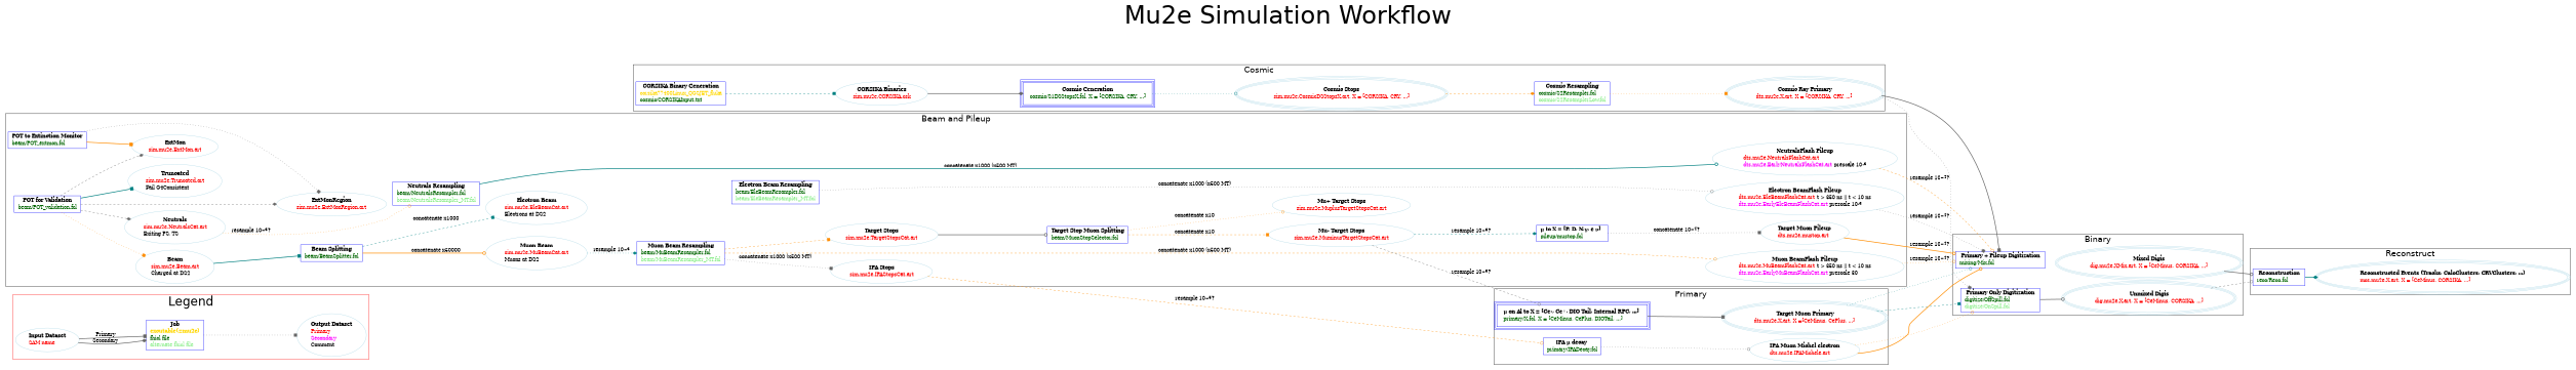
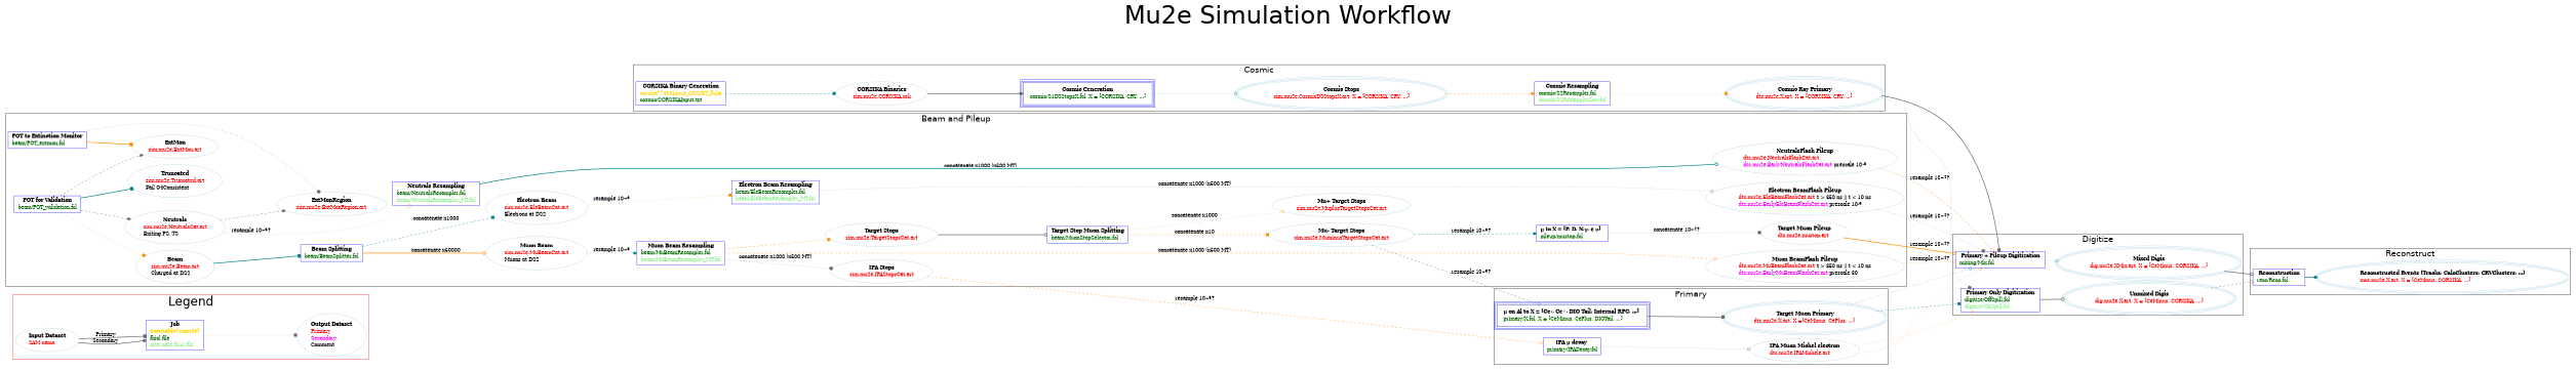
  digraph {
    fontname=Helvetica
    fontsize=72
    label="Mu2e Simulation Workflow"
    labelloc=t
    rankdir=LR
    node [color=lightblue shape=oval]
    edge [arrowhead=odot color=gray40 style=dotted]
    n1 [color=blue label=<<table border="0" cellborder="0" cellspacing="1"> 	  <tr><td align="center"><b>Job</b></td></tr> 	  <tr><td align="center"><b><font color="gold">excutable(=mu2e)</font></b></td></tr> 	  <tr><td align="left"><font color="darkgreen">fhicl file</font></td></tr> 	  <tr><td align="left"><font color="lightgreen">alternate fhicl file</font></td></tr> 	  </table>> shape=box]
    n2 [label=<<table border="0" cellborder="0" cellspacing="1"> 	     <tr><td align="center"><b>Output Dataset</b></td></tr> 	     <tr><td align="left"><font color="red">Primary</font></td></tr> 	     <tr><td align="left"><font color="fuchsia">Secondary</font></td></tr> 	     <tr><td align="left"><font color="black">Comment</font></td></tr> 	     </table>>]
    n3 [label=<<table border="0" cellborder="0" cellspacing="1"> 	    <tr><td align="center"><b>Input Dataset</b></td></tr> 	    <tr><td align="left"><font color="red">SAM name</font></td></tr> 	    </table>>]
    n4 [color=blue label=<<table border="0" cellborder="0" cellspacing="1"> 		   <tr><td align="center"><b>CORSIKA Binary Generation</b></td></tr> 		   <tr><td align="left"><font color="gold">corsika77400Linux_QGSJET_fluka</font></td></tr> 		   <tr><td align="left"><font color="darkgreen">cosmic/CORSIKAInput.txt</font></td></tr> 		   </table>> peripheries=1 shape=box]
    n5 [label=<<table border="0" cellborder="0" cellspacing="1"> 		    <tr><td align="center"><b>CORSIKA Binaries</b></td></tr> 		    <tr><td align="left"><font color="red">sim.mu2e.CORSIKA.csk</font></td></tr> 		    </table>> peripheries=1]
    n6 [color=blue label=<<table border="0" cellborder="0" cellspacing="1"> 		      <tr><td align="center"><b>Cosmic Generation</b></td></tr> 		      <tr><td align="left"><font color="darkgreen">cosmic/S1DSStopsX.fcl, X = [CORSIKA, CRY, ...]</font></td></tr> 		      </table>> peripheries=3 shape=box]
    n7 [label=<<table border="0" cellborder="0" cellspacing="1"> 			 <tr><td align="center"><b>Cosmic Stops</b></td></tr> 			 <tr><td align="left"><font color="red">sim.mu2e.CosmicDSStopsX.art, X = [CORSIKA, CRY, ...]</font></td></tr> 			 </table>> peripheries=3]
    n8 [color=blue label=<<table border="0" cellborder="0" cellspacing="1"> 		   <tr><td align="center"><b>Cosmic Resampling</b></td></tr> 		   <tr><td align="left"><font color="darkgreen">cosmic/S2Resampler.fcl</font></td></tr> 		   <tr><td align="left"><font color="lightgreen">cosmic/S2ResamplerLow.fcl</font></td></tr> 		   </table>> peripheries=1 shape=box]
    n9 [label=<<table border="0" cellborder="0" cellspacing="1"> 		    <tr><td align="center"><b>Cosmic Ray Primary</b></td></tr> 		    <tr><td align="left"><font color="red">dts.mu2e.X.art, X = [CORSIKA, CRY, ...] </font></td></tr> 		    </table>> peripheries=3]
    n10 [color=blue label=<<table border="0" cellborder="0" cellspacing="1"> 	  <tr><td align="center"><b>POT to Extinction Monitor</b></td></tr> 	  <tr><td align="left"><font color="darkgreen">beam/POT_extmon.fcl</font></td></tr> 	  </table>> shape=box]
    n11 [color=blue label=<<table border="0" cellborder="0" cellspacing="1"> 	  <tr><td align="center"><b>POT for Validation</b></td></tr> 	  <tr><td align="left"><font color="darkgreen">beam/POT_validation.fcl</font></td></tr> 	  </table>> shape=box]
    n12 [label=<<table border="0" cellborder="0" cellspacing="1"> 		      <tr><td align="center"><b>Muon BeamFlash Pileup</b></td></tr> 		      <tr><td align="left"><font color="red">dts.mu2e.MuBeamFlashCat.art</font> <font color="black">t &gt; 350 ns || t &lt; 10 ns</font></td></tr> 		      <tr><td align="left"><font color="fuchsia">dts.mu2e.EarlyMuBeamFlashCat.art</font><font color="black"> prescale 30</font></td></tr> 		      </table>>]
    n13 [label=<<table border="0" cellborder="0" cellspacing="1"> 		      <tr><td align="center"><b>Electron BeamFlash Pileup</b></td></tr> 		      <tr><td align="left"><font color="red">dts.mu2e.EleBeamFlashCat.art</font> <font color="black">t &gt; 350 ns || t &lt; 10 ns</font></td></tr> 		      <tr><td align="left"><font color="fuchsia">dts.mu2e.EarlyEleBeamFlashCat.art</font><font color="black"> prescale 10<sup>-3</sup></font></td></tr> 		      </table>>]
    n14 [label=<<table border="0" cellborder="0" cellspacing="1"> 			  <tr><td align="center"><b>NeutralsFlash Pileup</b></td></tr> 			  <tr><td align="left"><font color="red">dts.mu2e.NeutralsFlashCat.art</font> </td></tr> 		      <tr><td align="left"><font color="fuchsia">dts.mu2e.EarlyNeutralsFlashCat.art</font><font color="black"> prescale 10<sup>-3</sup></font></td></tr> 			  </table>>]
    n15 [label=<<table border="0" cellborder="0" cellspacing="1"> 		       <tr><td align="center"><b>Target Muon Pileup </b></td></tr> 		       <tr><td align="left"><font color="red">dts.mu2e.mustop.art</font></td></tr> 		       </table>>]
    n16 [label=<<table border="0" cellborder="0" cellspacing="1"> 	   <tr><td align="center"><b>ExtMon</b></td></tr> 	   <tr><td align="left"><font color="red">sim.mu2e.ExtMon.art</font></td></tr> 	   </table>>]
    n17 [label=<<table border="0" cellborder="0" cellspacing="1"> 	   <tr><td align="center"><b>ExtMonRegion</b></td></tr> 	   <tr><td align="left"><font color="red">sim.mu2e.ExtMonRegion.art</font></td></tr> 	   </table>>]
    n18 [label=<<table border="0" cellborder="0" cellspacing="1"> 	   <tr><td align="center"><b>Beam</b></td></tr> 	   <tr><td align="left"><font color="red">sim.mu2e.Beam.art</font></td></tr> 	   <tr><td align="left"><font color="black">Charged at DS2</font></td></tr> 	   </table>>]
    n19 [label=<<table border="0" cellborder="0" cellspacing="1"> 	       <tr><td align="center"><b>Neutrals</b></td></tr> 	       <tr><td align="left"><font color="red">sim.mu2e.NeutralsCat.art</font></td></tr> 	       <tr><td align="left"><font color="black">Exiting PS, TS</font></td></tr> 	       </table>>]
    n20 [label=<<table border="0" cellborder="0" cellspacing="1"> 	       <tr><td align="center"><b>Truncated</b></td></tr> 	       <tr><td align="left"><font color="red">sim.mu2e.Truncated.art</font></td></tr> 	       <tr><td align="left"><font color="black">Fail G4Consistent</font></td></tr> 	       </table>>]
    n21 [color=blue label=<<table border="0" cellborder="0" cellspacing="1"> 			 <tr><td align="center"><b>Beam Splitting</b></td></tr> 			 <tr><td align="left"><font color="darkgreen">beam/BeamSplitter.fcl</font></td></tr> 			 </table>> shape=box]
    n22 [label=<<table border="0" cellborder="0" cellspacing="1"> 	   <tr><td align="center"><b>Muon Beam</b></td></tr> 	   <tr><td align="left"><font color="red">sim.mu2e.MuBeamCat.art</font></td></tr> 	   <tr><td align="left"><font color="black">Muons at DS2</font></td></tr> 	   </table>>]
    n23 [color=blue label=<<table border="0" cellborder="0" cellspacing="1"> 		     <tr><td align="center"><b>Muon Beam Resampling</b></td></tr> 		     <tr><td align="left"><font color="darkgreen">beam/MuBeamResampler.fcl</font></td></tr> 			 <tr><td align="left"><font color="lightgreen">beam/MuBeamResampler_MT.fcl</font></td></tr> 		     </table>> shape=box]
    n24 [label=<<table border="0" cellborder="0" cellspacing="1"> 	   <tr><td align="center"><b>Electron Beam</b></td></tr> 	   <tr><td align="left"><font color="red">sim.mu2e.EleBeamCat.art</font></td></tr> 	   <tr><td align="left"><font color="black">Electrons at DS2</font></td></tr> 	   </table>>]
    n25 [color=blue label=<<table border="0" cellborder="0" cellspacing="1"> 		     <tr><td align="center"><b>Electron Beam Resampling</b></td></tr> 		     <tr><td align="left"><font color="darkgreen">beam/EleBeamResampler.fcl</font></td></tr> 			 <tr><td align="left"><font color="lightgreen">beam/EleBeamResampler_MT.fcl</font></td></tr> 		     </table>> shape=box]
    n26 [color=blue label=<<table border="0" cellborder="0" cellspacing="1"> 			 <tr><td align="center"><b>Neutrals Resampling</b></td></tr> 			 <tr><td align="left"><font color="darkgreen">beam/NeutralsResampler.fcl</font></td></tr> 			 <tr><td align="left"><font color="lightgreen">beam/NeutralsResampler_MT.fcl</font></td></tr> 			 </table>> shape=box]
    n27 [label=<<table border="0" cellborder="0" cellspacing="1"> 		  <tr><td align="center"><b>Target Stops</b></td></tr> 		  <tr><td align="left"><font color="red">sim.mu2e.TargetStopsCat.art</font></td></tr> 		  </table>>]
    n28 [label=<<table border="0" cellborder="0" cellspacing="1"> 	       <tr><td align="center"><b>IPA Stops</b></td></tr> 	       <tr><td align="left"><font color="red">sim.mu2e.IPAStopsCat.art</font></td></tr> 	       </table>>]
    n29 [color=blue label=<<table border="0" cellborder="0" cellspacing="1"> 		     <tr><td align="center"><b>Target Stop Muon Splitting</b></td></tr> 		     <tr><td align="left"><font color="darkgreen">beam/MuonStopSelector.fcl</font></td></tr> 		     </table>> shape=box]
    n30 [label=<<table border="0" cellborder="0" cellspacing="1"> 		  <tr><td align="center"><b>Mu- Target Stops</b></td></tr> 		  <tr><td align="left"><font color="red">sim.mu2e.MuminusTargetStopsCat.art</font></td></tr> 		  </table>>]
    n31 [color=blue label=<<table border="0" cellborder="0" cellspacing="1"> 		     <tr><td align="center"><b>&mu; to X = [P, D, N,&gamma;, e &nu;]  </b></td></tr> 		     <tr><td align="left"><font color="darkgreen">pileup/mustop.fcl</font></td></tr> 		     </table>> shape=box]
    n32 [label=<<table border="0" cellborder="0" cellspacing="1"> 		  <tr><td align="center"><b>Mu+ Target Stops</b></td></tr> 		  <tr><td align="left"><font color="red">sim.mu2e.MuplusTargetStopsCat.art</font></td></tr> 		  </table>>]
    n33 [label=<<table border="0" cellborder="0" cellspacing="1"> 			<tr><td align="center"><b>Target Muon Primary</b></td></tr> 			<tr><td align="left"><font color="red">dts.mu2e.X.art, X =[CeMinus, CePlus, ...] </font></td></tr> 			</table>> peripheries=3]
    n34 [label=<<table border="0" cellborder="0" cellspacing="1"> 		    <tr><td align="center"><b>IPA Muon Michel electron</b></td></tr> 		    <tr><td align="left"><font color="red">dts.mu2e.IPAMichele.art </font></td></tr> 		    </table>> peripheries=1]
    n35 [color=blue label=<<table border="0" cellborder="0" cellspacing="1"> 		  <tr><td align="center"><b>IPA &mu; decay </b></td></tr> 		  <tr><td align="left"><font color="darkgreen">primary/IPADecay.fcl</font></td></tr> 		  </table>> peripheries=1 shape=box]
    n36 [color=blue label=<<table border="0" cellborder="0" cellspacing="1"> 		      <tr><td align="center"><b>&mu; on Al to X = [Ce<sup>-</sup>, Ce<sup>+</sup>, DIO Tail, Internal RPC, ...] </b></td></tr> 		      <tr><td align="left"><font color="darkgreen">primary/X.fcl, X = [CeMinus, CePlus, DIOTail, ...]</font></td></tr> 		      </table>> peripheries=3 shape=box]
    n37 [color=blue label=<<table border="0" cellborder="0" cellspacing="1"> 		      <tr><td align="center"><b> Primary + Pileup Digitization </b></td></tr> 		      <tr><td align="left"><font color="darkgreen">mixing/Mix.fcl</font></td></tr> 		      </table>> peripheries=1 shape=box]
    n38 [color=blue label=<<table border="0" cellborder="0" cellspacing="1"> 			<tr><td align="center"><b> Primary Only Digitization </b></td></tr> 			<tr><td align="left"><font color="darkgreen">digitize/OffSpill.fcl</font></td></tr> 			<tr><td align="left"><font color="lightgreen">digitize/OnSpill.fcl</font></td></tr> 			</table>> peripheries=1 shape=box]
    n39 [label=<<table border="0" cellborder="0" cellspacing="1"> 		 <tr><td align="center"><b>Mixed Digis</b></td></tr> 		 <tr><td align="left"><font color="red">dig.mu2e.XMix.art, X = [CeMinus, CORSIKA, ...]</font></td></tr> 		 </table>> peripheries=3]
    n40 [label=<<table border="0" cellborder="0" cellspacing="1"> 		   <tr><td align="center"><b>Unmixed Digis</b></td></tr> 		   <tr><td align="left"><font color="red">dig.mu2e.X.art, X = [CeMinus, CORSIKA, ...]</font></td></tr> 		   </table>> peripheries=3]
    n41 [color=blue label=<<table border="0" cellborder="0" cellspacing="1"> 		     <tr><td align="center"><b> Reconstruction </b></td></tr> 		     <tr><td align="left"><font color="darkgreen">reco/Reco.fcl </font></td></tr> 		     </table>> peripheries=1 shape=box]
    n42 [label=<<table border="0" cellborder="0" cellspacing="1">       <tr><td align="center"><b>Reconstructed Events (Tracks, CaloClusters, CRVClusters, ...)</b></td></tr>       <tr><td align="left"><font color="red">mcs.mu2e.X.art, X = [CeMinus, CORSIKA, ...]</font></td></tr>       </table>> peripheries=3]
    subgraph cluster_1 {
      color=red
      fontsize=36
      label=Legend
      n1
      n2
      n3
    }
    subgraph cluster_2 {
      fontsize=24
      label=Cosmic
      n4
      n5
      n6
      n7
      n8
      n9
    }
    subgraph cluster_3 {
      fontsize=24
      label="Beam and Pileup"
      n16
      n17
      n18
      n19
      n20
      n21
      n22
      n23
      n24
      n25
      n26
      n27
      n28
      n29
      n30
      n31
      n32
      subgraph sub_4 {
        fontsize=24
        label="Beam and Pileup"
        rank=same
        n10
        n11
      }
      subgraph sub_5 {
        fontsize=24
        label="Beam and Pileup"
        rank=same
        n12
        n13
        n14
        n15
      }
    }
    subgraph cluster_6 {
      fontsize=24
      label=Primary
      n35
      n36
      subgraph sub_7 {
        fontsize=24
        label=Primary
        rank=same
        n33
        n34
      }
    }
    subgraph cluster_8 {
      fontsize=24
-     label=Binary
+     label=Digitize
      n39
      n40
      subgraph sub_9 {
        fontsize=24
        label=Digitize
        rank=same
        n37
        n38
      }
    }
    subgraph cluster_10 {
      fontsize=24
      label=Reconstruct
      n41
      n42
    }
    n1 -> n2 [arrowhead=box]
    n3 -> n1 [arrowhead=diamond label=Secondary style=bold]
    n3 -> n1 [arrowhead=box label=Primary style=bold]
    n4 -> n5 [arrowhead=box color=teal style=dashed]
    n5 -> n6 [arrowhead=diamond style=bold]
    n6 -> n7 [color=teal]
    n7 -> n8 [arrowhead=diamond color=darkorange style=dashed]
    n8 -> n9 [arrowhead=box color=darkorange]
    n9 -> n37 [arrowhead=box style=bold]
    n9 -> n38 [arrowhead=box]
    n10 -> n16 [arrowhead=box color=darkorange style=bold]
    n10 -> n17 [arrowhead=box]
    n11 -> n16 [arrowhead=diamond style=dashed]
-   n11 -> n17 [arrowhead=diamond style=dashed]
+   n19 -> n17 [arrowhead=diamond style=dashed]
    n11 -> n18 [arrowhead=box color=darkorange]
    n11 -> n19 [arrowhead=diamond style=dashed]
    n11 -> n20 [arrowhead=box color=teal style=bold]
    n12 -> n37 [color=darkorange label=<resample 10<sup>+4</sup>?>]
    n13 -> n37 [arrowhead=box label=<resample 10<sup>+4</sup>?>]
    n14 -> n37 [color=darkorange label=<resample 10<sup>+4</sup>?> style=dashed]
    n15 -> n37 [color=darkorange label=<resample 10<sup>+4</sup>?> style=bold]
    n18 -> n21 [arrowhead=box color=teal style=bold]
    n19 -> n26 [color=darkorange label=<resample 10<sup>+3</sup>?>]
    n21 -> n22 [color=darkorange label="concatenate x50000" style=bold]
    n21 -> n24 [arrowhead=box color=teal label="concatenate x1000" style=dashed]
    n22 -> n23 [arrowhead=diamond color=teal label=<resample 10<sup>+3</sup>>]
    n23 -> n12 [color=darkorange label="concatenate x1000 (x500 MT)" style=dashed]
    n23 -> n27 [arrowhead=box color=darkorange style=dashed]
    n23 -> n28 [arrowhead=box label="concatenate x1000 (x500 MT)"]
+   n24 -> n25 [arrowhead=box color=darkorange label=<resample 10<sup>+3</sup>>]
    n25 -> n13 [label="concatenate x1000 (x500 MT)"]
    n26 -> n14 [color=teal label="concatenate x1000 (x500 MT)" style=bold]
    n27 -> n29 [style=bold]
    n28 -> n35 [color=darkorange label=<resample 10<sup>+5</sup>?> style=dashed]
    n29 -> n30 [arrowhead=box color=darkorange label="concatenate x10" style=dashed]
-   n29 -> n32 [color=darkorange label="concatenate x10"]
+   n29 -> n32 [color=darkorange label="concatenate x1000"]
    n30 -> n31 [arrowhead=diamond color=teal label=<resample 10<sup>+3</sup>?> style=dashed]
    n30 -> n36 [label=<resample 10<sup>+3</sup>?> style=dashed]
    n31 -> n15 [arrowhead=box label=<concatenate 10<sup>+4</sup>?>]
    n33 -> n37 [color=teal]
    n33 -> n38 [arrowhead=box color=teal style=dashed]
-   n34 -> n37 [color=darkorange style=bold]
+   n34 -> n37 [color=darkorange]
    n34 -> n38 [color=darkorange]
    n35 -> n34
    n36 -> n33 [arrowhead=box style=bold]
+   n37 -> n39 [color=teal]
    n38 -> n40 [style=bold]
    n39 -> n41 [style=bold]
    n40 -> n41 [style=dashed]
    n41 -> n42 [arrowhead=diamond color=teal style=bold]
  }
